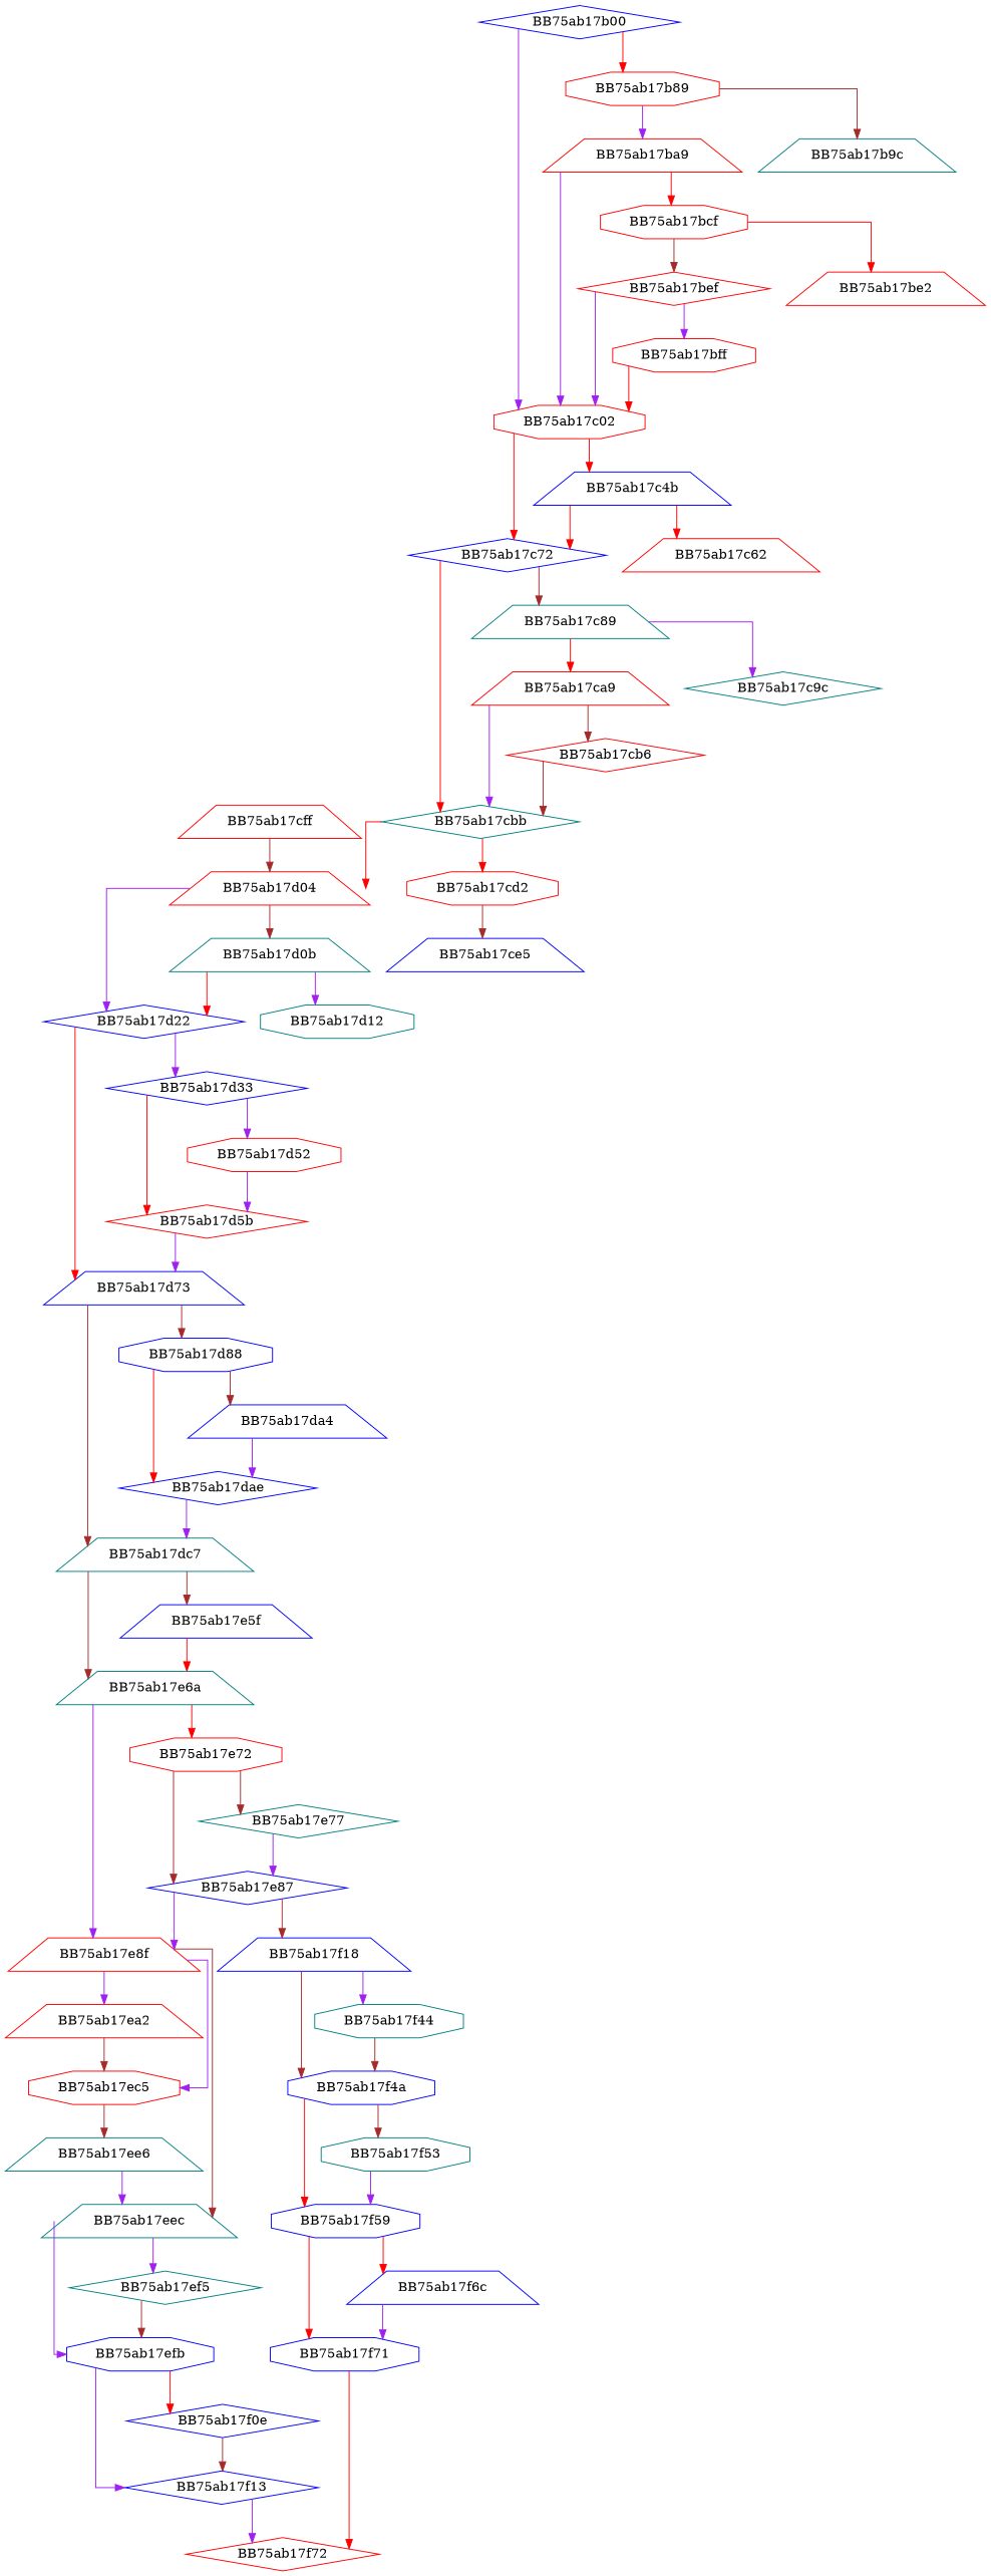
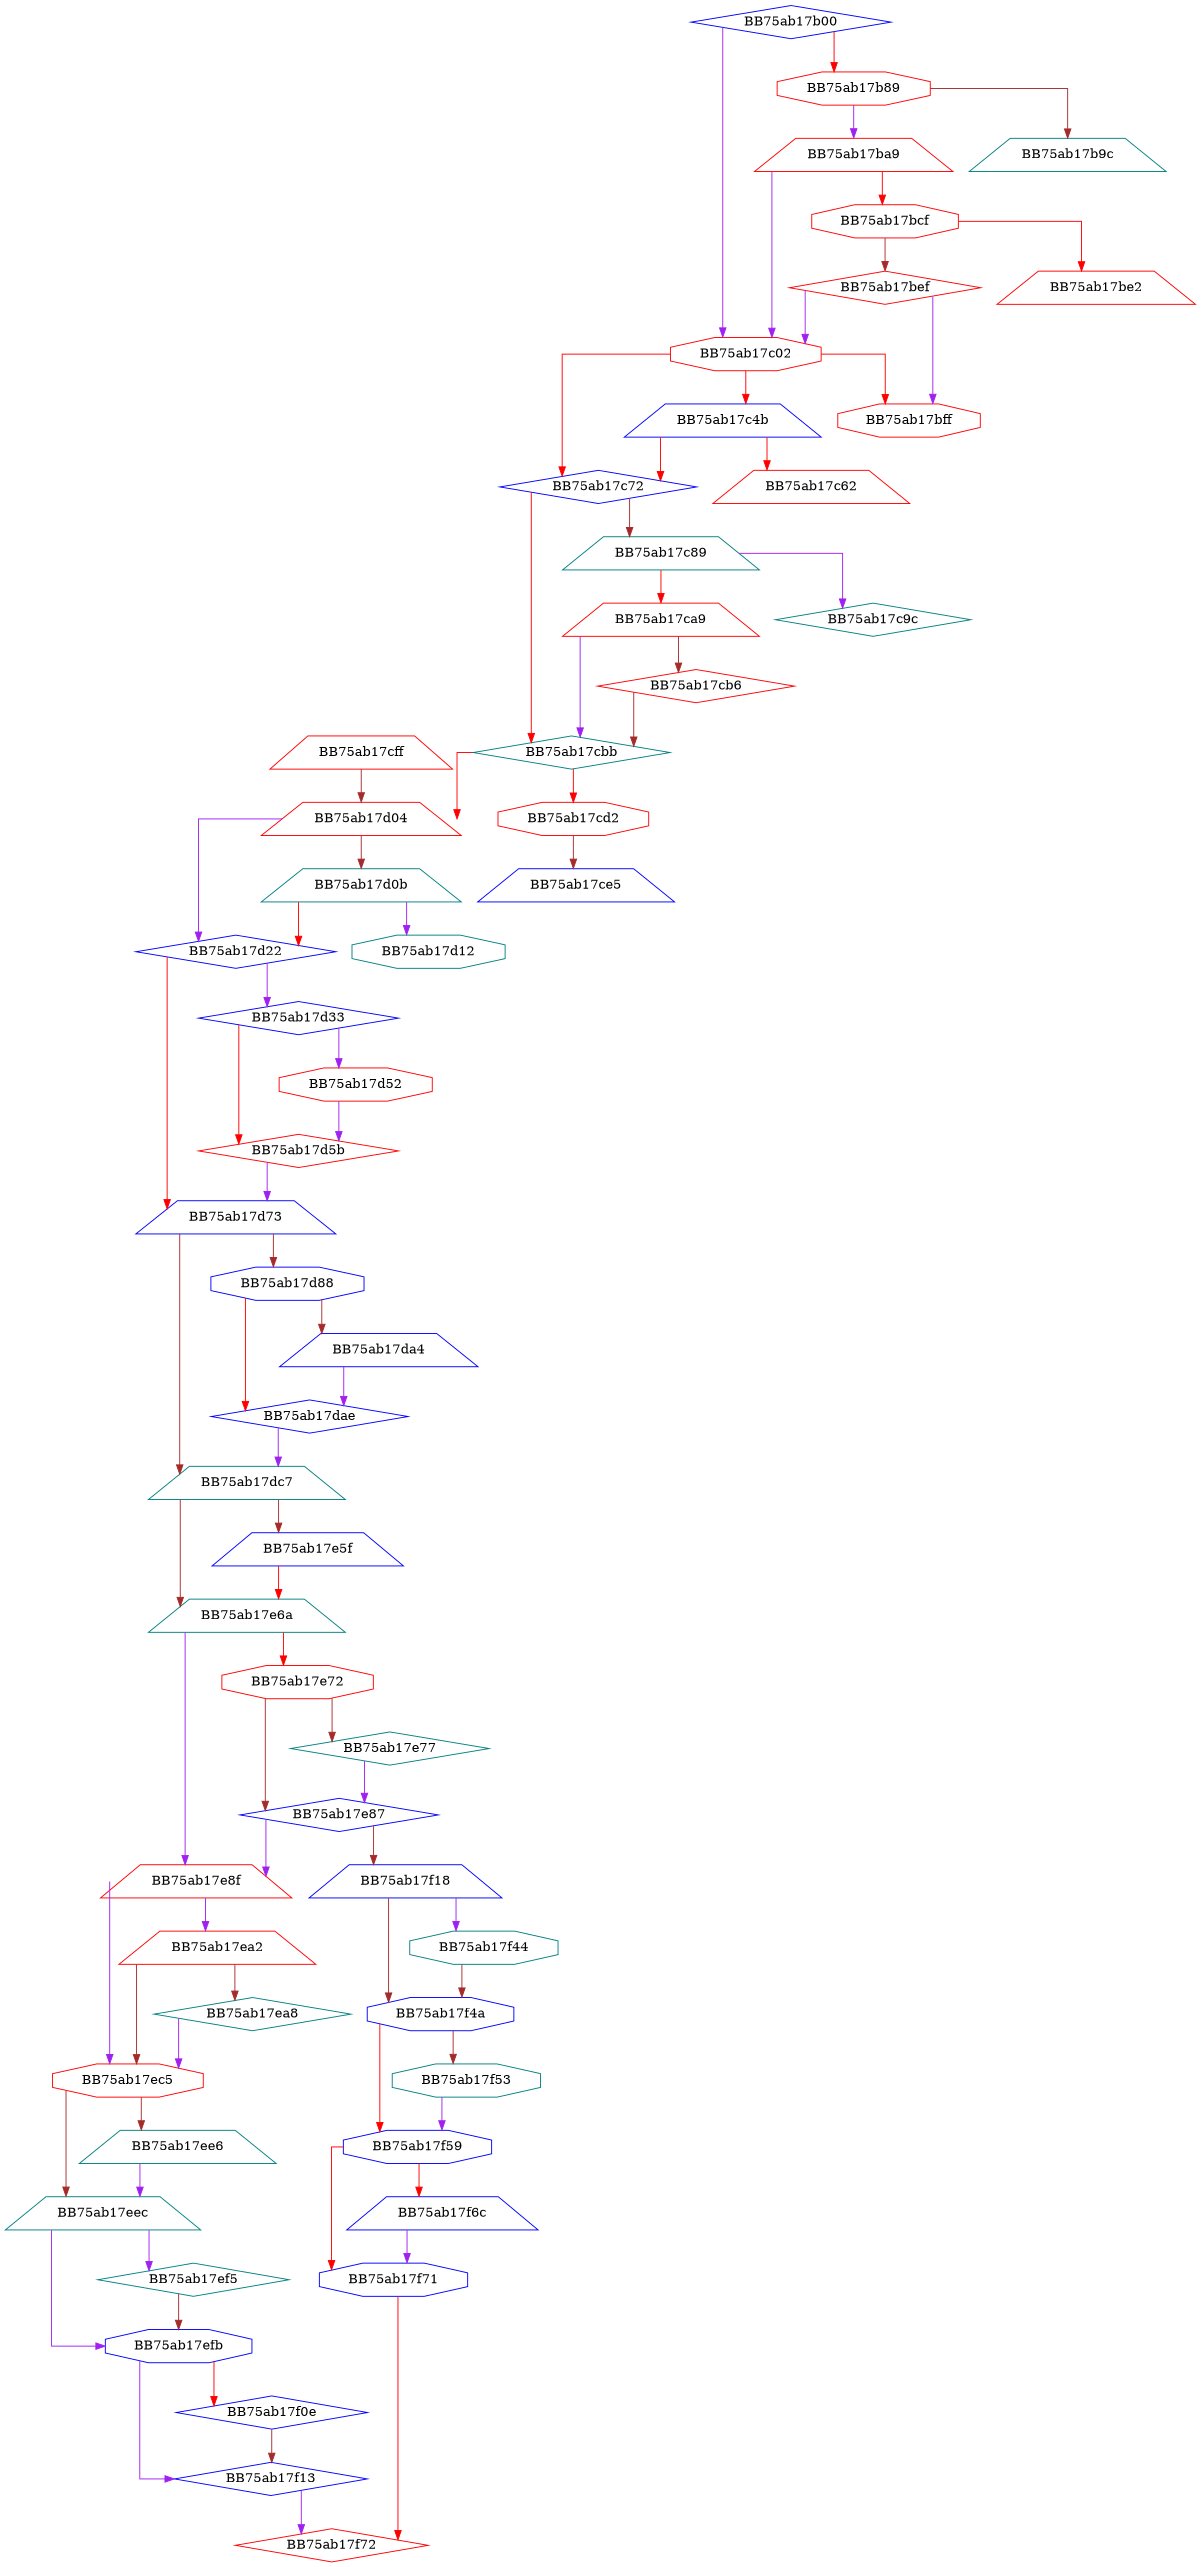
  digraph {
    splines=ortho
    node [color=blue shape=trapezium]
    edge [color=purple]
    BB75ab17b00 [shape=diamond]
    BB75ab17c02 [color=red shape=octagon]
    BB75ab17b89 [color=red shape=octagon]
    BB75ab17c72 [shape=diamond]
    BB75ab17c4b
    BB75ab17ba9 [color=red]
    BB75ab17b9c [color=teal]
    BB75ab17cbb [color=teal shape=diamond]
    BB75ab17c89 [color=teal]
    BB75ab17c62 [color=red]
    BB75ab17bcf [color=red shape=octagon]
    BB75ab17bef [color=red shape=diamond]
    BB75ab17be2 [color=red]
    BB75ab17bff [color=red shape=octagon]
    BB75ab17d04 [color=red]
    BB75ab17cd2 [color=red shape=octagon]
    BB75ab17ca9 [color=red]
    BB75ab17c9c [color=teal shape=diamond]
    BB75ab17d22 [shape=diamond]
    BB75ab17d0b [color=teal]
    BB75ab17ce5
    BB75ab17cb6 [color=red shape=diamond]
    BB75ab17d73
    BB75ab17d33 [shape=diamond]
    BB75ab17d12 [color=teal shape=octagon]
    BB75ab17cff [color=red]
    BB75ab17dc7 [color=teal]
    BB75ab17d88 [shape=octagon]
    BB75ab17d5b [color=red shape=diamond]
    BB75ab17d52 [color=red shape=octagon]
    BB75ab17e6a [color=teal]
    BB75ab17e5f
    BB75ab17dae [shape=diamond]
    BB75ab17da4
    BB75ab17e8f [color=red]
    BB75ab17e72 [color=red shape=octagon]
    BB75ab17ec5 [color=red shape=octagon]
    BB75ab17ea2 [color=red]
    BB75ab17e87 [shape=diamond]
    BB75ab17e77 [color=teal shape=diamond]
    BB75ab17eec [color=teal]
    BB75ab17ee6 [color=teal]
+   BB75ab17ea8 [color=teal shape=diamond]
    BB75ab17f18
    BB75ab17f4a [shape=octagon]
    BB75ab17f44 [color=teal shape=octagon]
    BB75ab17f59 [shape=octagon]
    BB75ab17f53 [color=teal shape=octagon]
    BB75ab17efb [shape=octagon]
    BB75ab17ef5 [color=teal shape=diamond]
    BB75ab17f13 [shape=diamond]
    BB75ab17f0e [shape=diamond]
    n53 [color=red label=BB75ab17f72 shape=diamond]
    BB75ab17f71 [shape=octagon]
    BB75ab17f6c
    BB75ab17b00 -> BB75ab17c02
    BB75ab17b00 -> BB75ab17b89 [color=red]
    BB75ab17c02 -> BB75ab17c72 [color=red]
    BB75ab17c02 -> BB75ab17c4b [color=red]
    BB75ab17b89 -> BB75ab17ba9
    BB75ab17b89 -> BB75ab17b9c [color=brown]
    BB75ab17c72 -> BB75ab17cbb [color=red]
    BB75ab17c72 -> BB75ab17c89 [color=brown]
    BB75ab17c4b -> BB75ab17c72 [color=red]
    BB75ab17c4b -> BB75ab17c62 [color=red]
    BB75ab17ba9 -> BB75ab17c02
    BB75ab17ba9 -> BB75ab17bcf [color=red]
    BB75ab17cbb -> BB75ab17d04 [color=red]
    BB75ab17cbb -> BB75ab17cd2 [color=red]
    BB75ab17c89 -> BB75ab17ca9 [color=red]
    BB75ab17c89 -> BB75ab17c9c
    BB75ab17bcf -> BB75ab17bef [color=brown]
    BB75ab17bcf -> BB75ab17be2 [color=red]
    BB75ab17bef -> BB75ab17c02
    BB75ab17bef -> BB75ab17bff
-   BB75ab17bff -> BB75ab17c02 [color=red]
+   BB75ab17c02 -> BB75ab17bff [color=red]
    BB75ab17d04 -> BB75ab17d22
    BB75ab17d04 -> BB75ab17d0b [color=brown]
    BB75ab17cd2 -> BB75ab17ce5 [color=brown]
    BB75ab17ca9 -> BB75ab17cbb
    BB75ab17ca9 -> BB75ab17cb6 [color=brown]
    BB75ab17d22 -> BB75ab17d73 [color=red]
    BB75ab17d22 -> BB75ab17d33
    BB75ab17d0b -> BB75ab17d22 [color=red]
    BB75ab17d0b -> BB75ab17d12
    BB75ab17cb6 -> BB75ab17cbb [color=brown]
    BB75ab17d73 -> BB75ab17dc7 [color=brown]
    BB75ab17d73 -> BB75ab17d88 [color=brown]
    BB75ab17d33 -> BB75ab17d5b [color=red]
    BB75ab17d33 -> BB75ab17d52
    BB75ab17cff -> BB75ab17d04 [color=brown]
    BB75ab17dc7 -> BB75ab17e6a [color=brown]
    BB75ab17dc7 -> BB75ab17e5f [color=brown]
    BB75ab17d88 -> BB75ab17dae [color=red]
    BB75ab17d88 -> BB75ab17da4 [color=brown]
    BB75ab17d5b -> BB75ab17d73
    BB75ab17d52 -> BB75ab17d5b
    BB75ab17e6a -> BB75ab17e8f
    BB75ab17e6a -> BB75ab17e72 [color=red]
    BB75ab17e5f -> BB75ab17e6a [color=red]
    BB75ab17dae -> BB75ab17dc7
    BB75ab17da4 -> BB75ab17dae
    BB75ab17e8f -> BB75ab17ec5
    BB75ab17e8f -> BB75ab17ea2
    BB75ab17e72 -> BB75ab17e87 [color=brown]
    BB75ab17e72 -> BB75ab17e77 [color=brown]
-   BB75ab17e8f -> BB75ab17eec [color=brown]
+   BB75ab17ec5 -> BB75ab17eec [color=brown]
    BB75ab17ec5 -> BB75ab17ee6 [color=brown]
    BB75ab17ea2 -> BB75ab17ec5 [color=brown]
+   BB75ab17ea2 -> BB75ab17ea8 [color=brown]
    BB75ab17e87 -> BB75ab17e8f
    BB75ab17e87 -> BB75ab17f18 [color=brown]
    BB75ab17e77 -> BB75ab17e87
    BB75ab17eec -> BB75ab17efb
    BB75ab17eec -> BB75ab17ef5
    BB75ab17ee6 -> BB75ab17eec
+   BB75ab17ea8 -> BB75ab17ec5
    BB75ab17f18 -> BB75ab17f4a [color=brown]
    BB75ab17f18 -> BB75ab17f44
    BB75ab17f4a -> BB75ab17f59 [color=red]
    BB75ab17f4a -> BB75ab17f53 [color=brown]
    BB75ab17f44 -> BB75ab17f4a [color=brown]
    BB75ab17f59 -> BB75ab17f71 [color=red]
    BB75ab17f59 -> BB75ab17f6c [color=red]
    BB75ab17f53 -> BB75ab17f59
    BB75ab17efb -> BB75ab17f13
    BB75ab17efb -> BB75ab17f0e [color=red]
    BB75ab17ef5 -> BB75ab17efb [color=brown]
    BB75ab17f13 -> n53
    BB75ab17f0e -> BB75ab17f13 [color=brown]
    BB75ab17f71 -> n53 [color=red]
    BB75ab17f6c -> BB75ab17f71
  }
